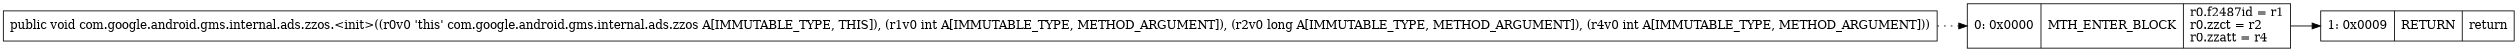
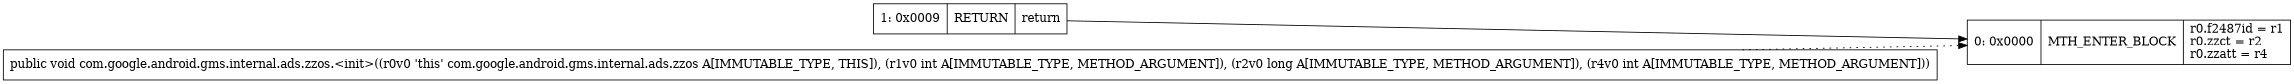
  digraph {
    rankdir=LR
    node [shape=record]
    n1 [label="{0\:\ 0x0000|MTH_ENTER_BLOCK\l|r0.f2487id = r1\lr0.zzct = r2\lr0.zzatt = r4\l}"]
    n2 [label="{1\:\ 0x0009|RETURN\l|return\l}"]
    n3 [label="{public void com.google.android.gms.internal.ads.zzos.\<init\>((r0v0 'this' com.google.android.gms.internal.ads.zzos A[IMMUTABLE_TYPE, THIS]), (r1v0 int A[IMMUTABLE_TYPE, METHOD_ARGUMENT]), (r2v0 long A[IMMUTABLE_TYPE, METHOD_ARGUMENT]), (r4v0 int A[IMMUTABLE_TYPE, METHOD_ARGUMENT])) }"]
-   n1 -> n2 [style=solid]
+   n2 -> n1 [style=solid]
    n3 -> n1 [style=dotted]
  }
